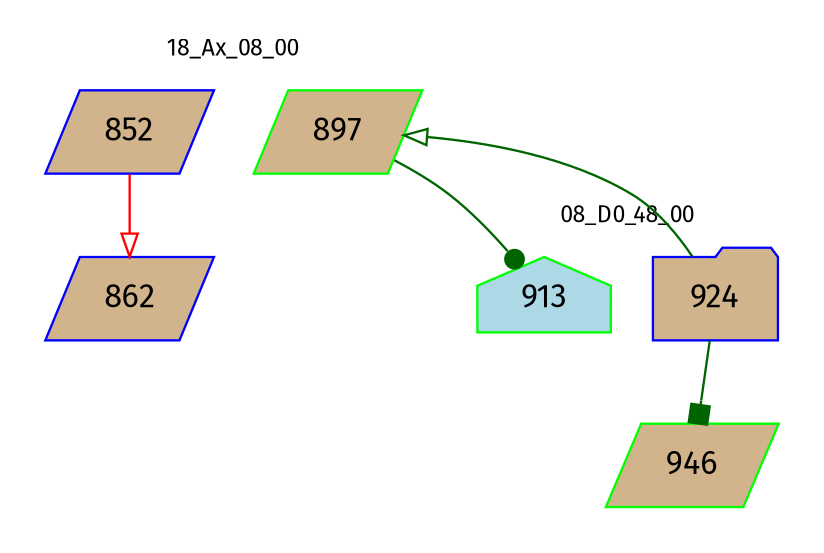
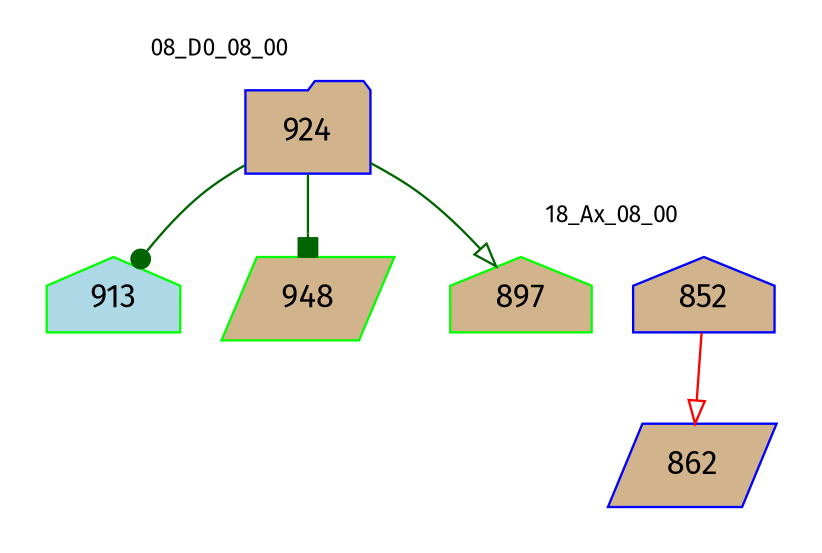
  digraph {
    fontname="Fira Sans"
    node [color=blue fillcolor=tan fontname="Fira Sans" shape=house style=filled]
    edge [arrowhead=onormal color=darkgreen fontname="Fira Sans"]
-   n1 [label=852 shape=parallelogram]
+   n1 [label=852]
    n2 [label=862 shape=parallelogram]
-   n3 [color=green label=897 shape=parallelogram]
+   n3 [color=green label=897]
    n4 [label=924 shape=folder]
    n5 [color=green fillcolor=lightblue label=913]
-   n6 [color=green label=946 shape=parallelogram]
+   n6 [color=green label=948 shape=parallelogram]
    subgraph cluster_1 {
      color=white
      fontsize=10
      label="18_Ax_08_00"
      n1
      n2
      n3
    }
    subgraph cluster_2 {
      color=white
      fontsize=10
-     label="08_D0_48_00"
+     label="08_D0_08_00"
      n4
      n5
      n6
    }
    n1 -> n2 [color=red]
    n4 -> n3
-   n3 -> n5 [arrowhead=dot]
+   n4 -> n5 [arrowhead=dot]
    n4 -> n6 [arrowhead=box]
  }
